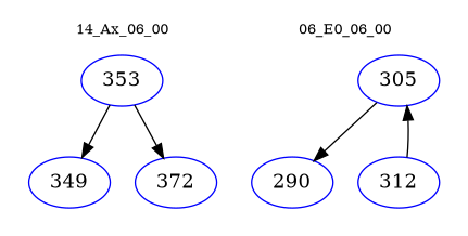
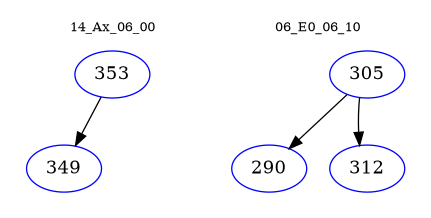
  digraph {
    node [color=blue]
    edge [color=black]
    n1 [label=353]
    n2 [label=349]
-   n3 [label=372]
    n4 [label=305]
    n5 [label=290]
    n6 [label=312]
    subgraph cluster_1 {
      color=white
      fontsize=10
      label="14_Ax_06_00"
      n1
      n2
-     n3
    }
    subgraph cluster_2 {
      color=white
      fontsize=10
-     label="06_E0_06_00"
+     label="06_E0_06_10"
      n4
      n5
      n6
    }
    n1 -> n2
-   n1 -> n3
    n4 -> n5
-   n6 -> n4
+   n4 -> n6
  }
